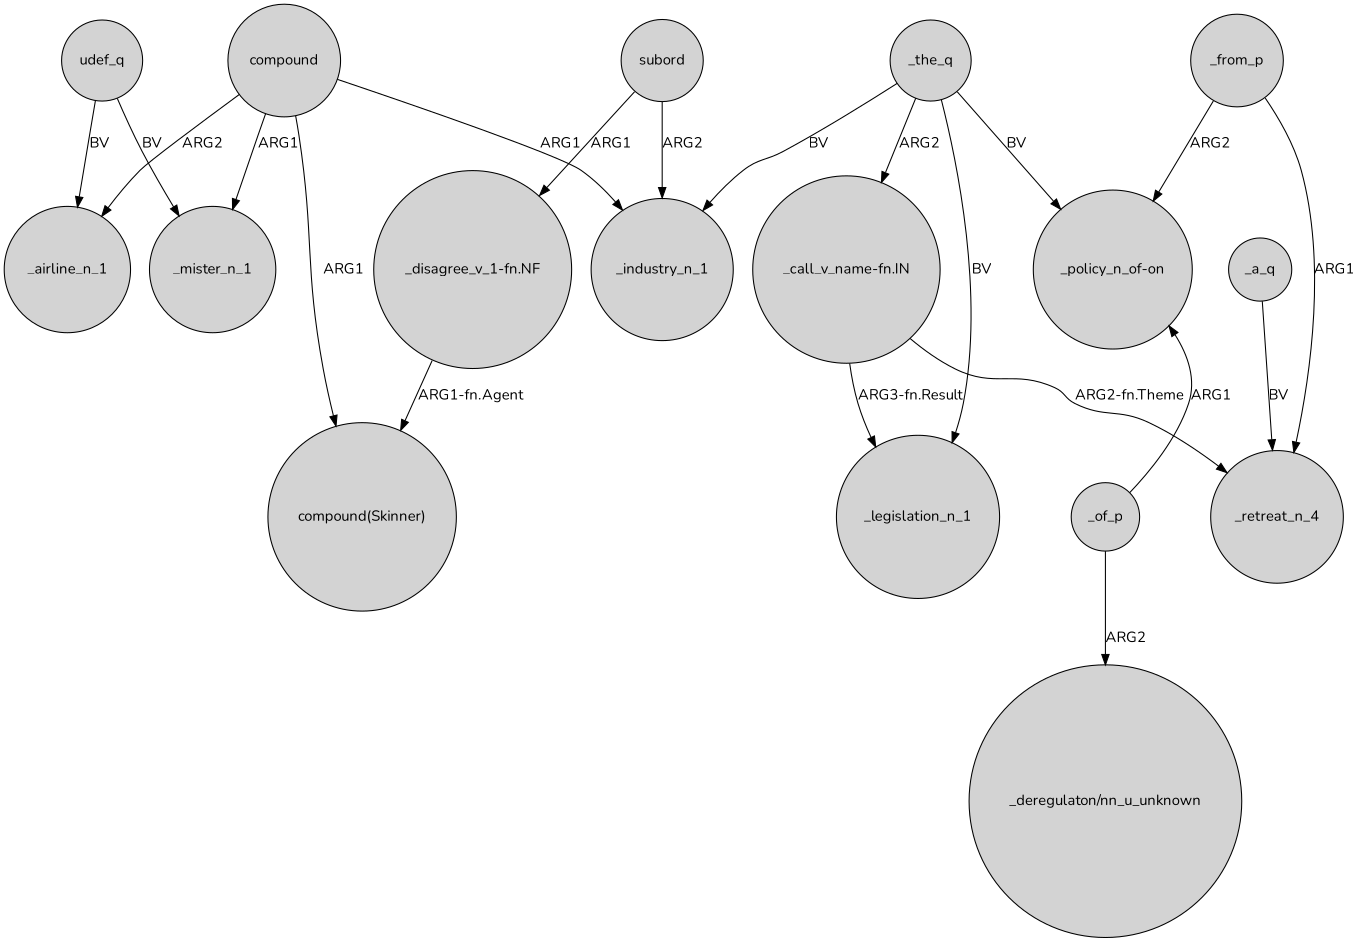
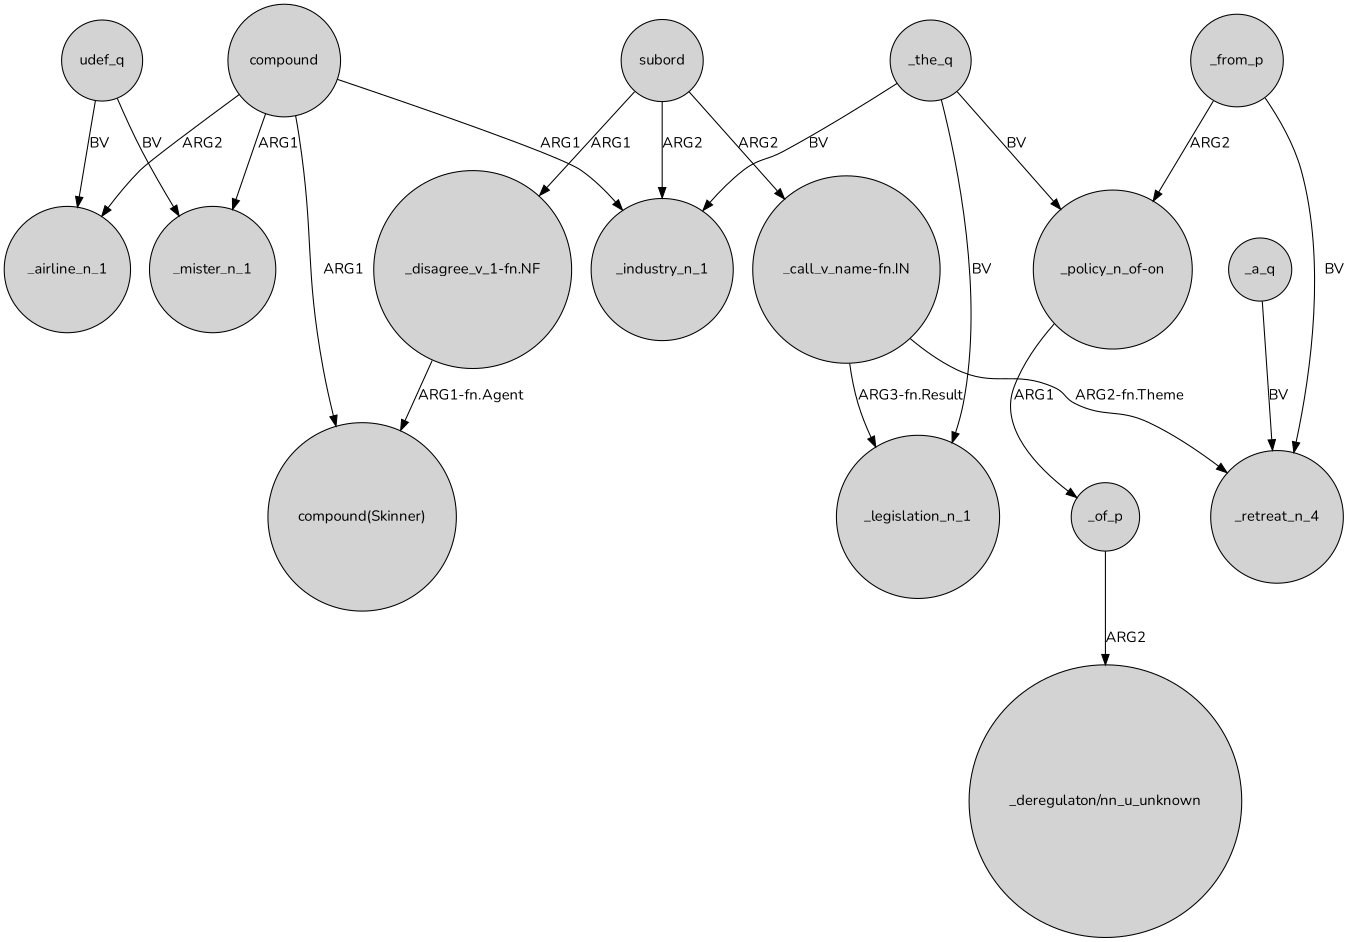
  digraph {
    fontname=Nunito
    node [fontname=Nunito shape=circle style=filled]
    edge [fontname=Nunito]
    n1 [label="compound(Skinner)"]
    compound
    _mister_n_1
    _industry_n_1
    _airline_n_1
    _the_q
    "_policy_n_of-on"
    _legislation_n_1
    subord
    "_disagree_v_1-fn.NF"
    "_call_v_name-fn.IN"
    n12 [label=_retreat_n_4]
    _from_p
    udef_q
    _of_p
    "_deregulaton/nn_u_unknown"
    _a_q
    compound -> n1 [label=ARG1]
    compound -> _mister_n_1 [label=ARG1]
    compound -> _industry_n_1 [label=ARG1]
    compound -> _airline_n_1 [label=ARG2]
    _the_q -> _industry_n_1 [label=BV]
    _the_q -> "_policy_n_of-on" [label=BV]
    _the_q -> _legislation_n_1 [label=BV]
    subord -> _industry_n_1 [label=ARG2]
    subord -> "_disagree_v_1-fn.NF" [label=ARG1]
-   _the_q -> "_call_v_name-fn.IN" [label=ARG2]
+   subord -> "_call_v_name-fn.IN" [label=ARG2]
    "_disagree_v_1-fn.NF" -> n1 [label="ARG1-fn.Agent"]
    "_call_v_name-fn.IN" -> _legislation_n_1 [label="ARG3-fn.Result"]
    "_call_v_name-fn.IN" -> n12 [label="ARG2-fn.Theme"]
    _from_p -> "_policy_n_of-on" [label=ARG2]
-   _from_p -> n12 [label=ARG1]
+   _from_p -> n12 [label=BV]
    udef_q -> _mister_n_1 [label=BV]
    udef_q -> _airline_n_1 [label=BV]
-   _of_p -> "_policy_n_of-on" [label=ARG1]
+   "_policy_n_of-on" -> _of_p [label=ARG1]
    _of_p -> "_deregulaton/nn_u_unknown" [label=ARG2]
    _a_q -> n12 [label=BV]
  }
